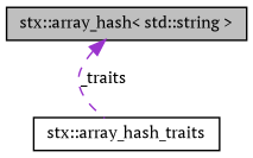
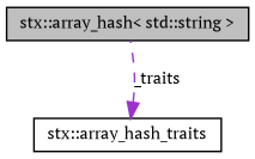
  digraph {
    fontname="PT Serif"
    node [color=black fontname="PT Serif" fontsize=10 shape=record style=filled]
    n1 [fillcolor=grey75 fontcolor=black height=0.2 label="stx::array_hash\< std::string \>" width=0.4]
    n2 [fillcolor=white height=0.2 label="stx::array_hash_traits" width=0.4]
-   n1 -> n2 [color=darkorchid3 dir=back fontname="PT Serif" fontsize=10 label=_traits labelfontname="FreeSans.ttf" labelfontsize=10 style=dashed]
+   n2 -> n1 [color=darkorchid3 dir=back fontname="PT Serif" fontsize=10 label=_traits labelfontname="FreeSans.ttf" labelfontsize=10 style=dashed]
  }
